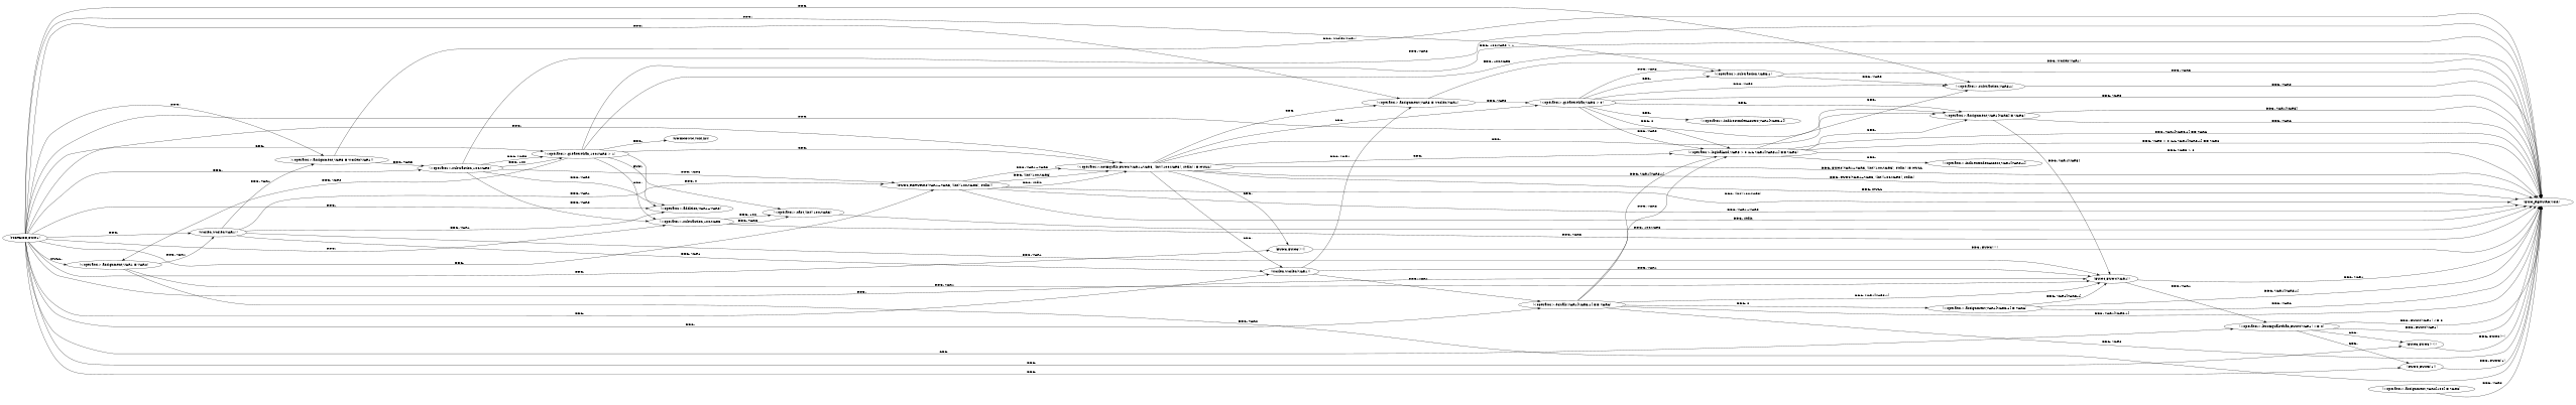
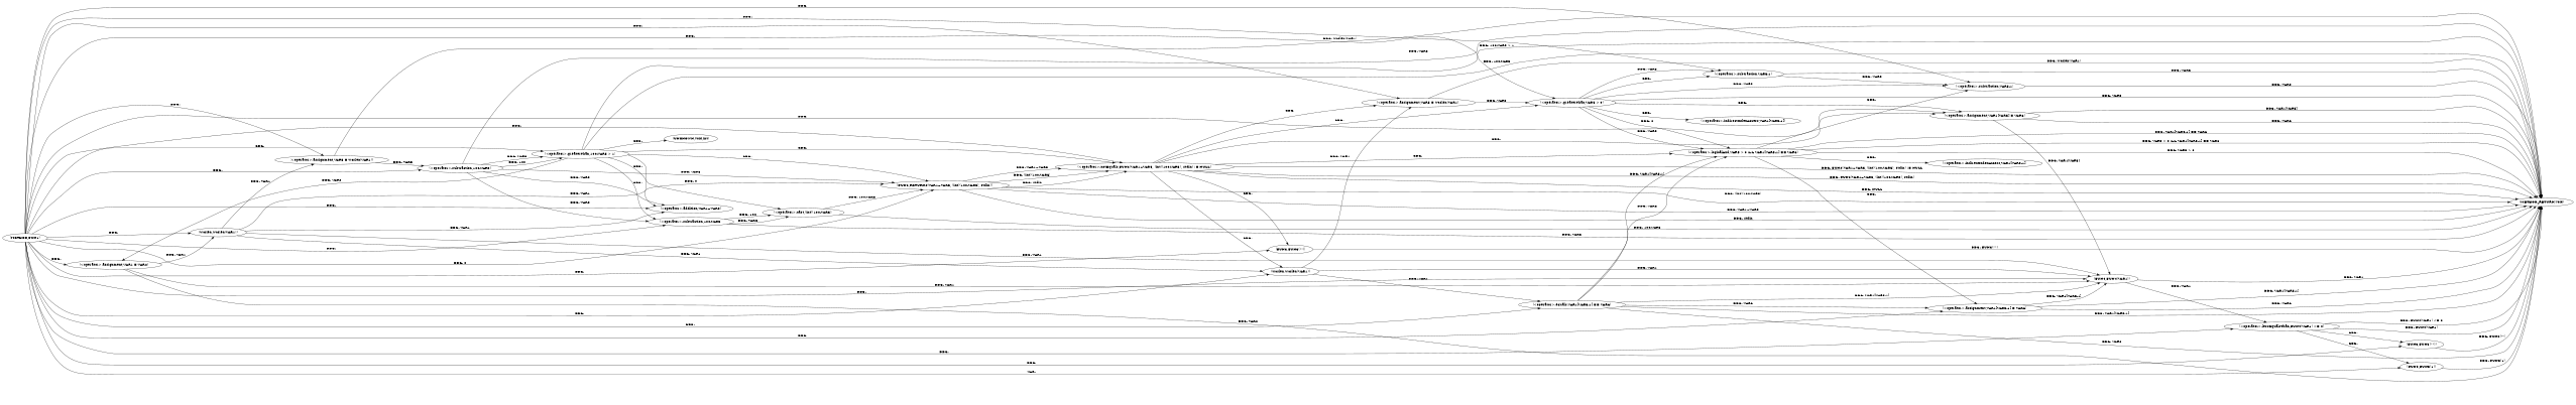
  digraph {
    rankdir=LR
    n1 [label="(METHOD,FUN1)"]
    n2 [label="(<operator>.assignment,VAR1 = VAR2)"]
    n3 [label="(<operator>.assignment,VAR5 = wcslen(VAR1))"]
    n4 [label="(wcslen,wcslen(VAR1))"]
    n5 [label="(<operator>.greaterThan,100-VAR5 > 1)"]
    n6 [label="(<operator>.subtraction,100-VAR5)"]
    n7 [label="(<operator>.notEquals,FUN2(VAR1+VAR5, (int)(100-VAR5), stdin) != NULL)"]
    n8 [label="(FUN2,RETURN2(VAR1+VAR5, (int)(100-VAR5), stdin))"]
    n9 [label="(<operator>.addition,VAR1+VAR5)"]
    n10 [label="(<operator>.subtraction,100-VAR5)"]
    n11 [label="(<operator>.assignment,VAR5 = wcslen(VAR1))"]
    n12 [label="(wcslen,wcslen(VAR1))"]
    n13 [label="(<operator>.greaterThan,VAR5 > 0)"]
    n14 [label="(<operator>.equals,VAR1[VAR5-1] == VAR6)"]
    n15 [label="(<operator>.subtraction,VAR5-1)"]
    n16 [label="(<operator>.assignment,VAR1[VAR5-1] = VAR6)"]
    n17 [label="(<operator>.subtraction,VAR5-1)"]
    n18 [label="(FUN3,FUN3(\"\"))"]
    n19 [label="(<operator>.assignment,VAR1[VAR5] = VAR6)"]
    n20 [label="(<operator>.lessEqualsThan,FUN4(VAR1) <= 0)"]
    n21 [label="(FUN4,FUN4(VAR1))"]
    n22 [label="(FUN3,FUN3(\"\"))"]
    n23 [label="(FUN5,FUN5(1))"]
-   n24 [label="(<operator>.assignment,VAR2[100] = VAR3)"]
-   n25 [label="(FUN_RETURN,void)"]
+   n25 [label="(METHOD_RETURN,void)"]
    n26 [label="(<operator>.cast,(int)(100-VAR5))"]
    n27 [label="(UNKNOWN,void,int)"]
    n28 [label="(<operator>.logicalAnd,VAR5 > 0 && VAR1[VAR5-1] == VAR6)"]
    n29 [label="(<operator>.indirectIndexAccess,VAR1[VAR5-1])"]
    n30 [label="(<operator>.indirectIndexAccess,VAR1[VAR5-1])"]
-   n1 -> n2 [label="NULL: "]
+   n1 -> n2 [label="DDG: "]
    n1 -> n3 [label="DDG: "]
    n1 -> n4 [label="DDG: "]
    n1 -> n5 [label="CDG: "]
    n1 -> n6 [label="DDG: "]
    n1 -> n7 [label="DDG: "]
-   n1 -> n8 [label="DDG: "]
+   n1 -> n8 [label="DDG: 0"]
    n1 -> n9 [label="DDG: "]
    n1 -> n10 [label="DDG: "]
    n1 -> n11 [label="DDG: "]
    n1 -> n12 [label="DDG: "]
-   n1 -> n14 [label="DDG: "]
+   n1 -> n13 [label="DDG: "]
+   n1 -> n14 [label="CDG: "]
    n1 -> n15 [label="DDG: "]
+   n1 -> n16 [label="DDG: "]
    n1 -> n17 [label="DDG: "]
    n1 -> n18 [label="DDG: "]
    n1 -> n19 [label="DDG: "]
-   n1 -> n20 [label="CDG: "]
+   n1 -> n20 [label="DDG: "]
    n1 -> n21 [label="DDG: "]
    n1 -> n22 [label="DDG: "]
-   n1 -> n23 [label="DDG: "]
+   n1 -> n23 [label="VAR: "]
    n2 -> n4 [label="DDG: VAR1"]
    n2 -> n21 [label="DDG: VAR1"]
    n2 -> n25 [label="DDG: VAR2"]
    n3 -> n6 [label="DDG: VAR5"]
    n3 -> n25 [label="DDG: wcslen(VAR1)"]
    n4 -> n3 [label="DDG: VAR1"]
    n4 -> n8 [label="DDG: VAR1"]
    n4 -> n9 [label="DDG: VAR1"]
    n4 -> n12 [label="DDG: VAR1"]
    n4 -> n21 [label="DDG: VAR1"]
    n5 -> n2 [label="DDG: VAR2"]
    n5 -> n7 [label="CDG: "]
-   n5 -> n9 [label="FUN: "]
+   n5 -> n8 [label="CDG: "]
+   n5 -> n9 [label="CDG: "]
    n5 -> n10 [label="CDG: "]
    n5 -> n25 [label="DDG: 100-VAR5 > 1"]
    n5 -> n25 [label="DDG: 100-VAR5"]
    n5 -> n26 [label="DDG: 0"]
-   n5 -> n27 [label="DDG: "]
+   n5 -> n27 [label="CDG: "]
    n6 -> n5 [label="DDG: 100"]
    n6 -> n5 [label="DDG: VAR5"]
    n6 -> n8 [label="DDG: VAR5"]
    n6 -> n9 [label="DDG: VAR5"]
    n6 -> n10 [label="DDG: VAR5"]
    n6 -> n25 [label="DDG: VAR5"]
    n7 -> n11 [label="CDG: "]
    n7 -> n12 [label="CDG: "]
    n7 -> n13 [label="CDG: "]
    n7 -> n18 [label="CDG: "]
    n7 -> n19 [label="CDG: "]
    n7 -> n25 [label="DDG: FUN2(VAR1+VAR5, (int)(100-VAR5), stdin) != NULL"]
    n7 -> n25 [label="DDG: FUN2(VAR1+VAR5, (int)(100-VAR5), stdin)"]
    n7 -> n25 [label="DDG: NULL"]
    n7 -> n28 [label="CDG: "]
    n8 -> n7 [label="DDG: VAR1+VAR5"]
    n8 -> n7 [label="DDG: (int)(100-VAR5)"]
    n8 -> n7 [label="DDG: stdin"]
    n8 -> n25 [label="DDG: (int)(100-VAR5)"]
    n8 -> n25 [label="DDG: VAR1+VAR5"]
    n8 -> n25 [label="DDG: stdin"]
    n10 -> n25 [label="DDG: VAR5"]
    n10 -> n26 [label="DDG: 100"]
    n10 -> n26 [label="DDG: VAR5"]
    n11 -> n13 [label="DDG: VAR5"]
    n11 -> n25 [label="DDG: wcslen(VAR1)"]
    n12 -> n11 [label="DDG: VAR1"]
    n12 -> n14 [label="DDG: VAR1"]
    n12 -> n21 [label="DDG: VAR1"]
    n13 -> n15 [label="DDG: VAR5"]
    n13 -> n15 [label="CDG: "]
    n13 -> n17 [label="DDG: VAR5"]
    n13 -> n19 [label="CDG: "]
    n13 -> n25 [label="DDG: VAR5"]
    n13 -> n28 [label="DDG: VAR5"]
    n13 -> n28 [label="DDG: 0"]
    n13 -> n29 [label="CDG: "]
-   n14 -> n16 [label="DDG: 0"]
+   n14 -> n16 [label="DDG: VAR6"]
    n14 -> n21 [label="DDG: VAR1[VAR5-1]"]
    n14 -> n25 [label="DDG: VAR1[VAR5-1]"]
    n14 -> n25 [label="DDG: VAR6"]
    n14 -> n28 [label="DDG: VAR1[VAR5-1]"]
    n14 -> n28 [label="DDG: VAR6"]
    n15 -> n17 [label="DDG: VAR5"]
    n15 -> n25 [label="DDG: VAR5"]
    n16 -> n21 [label="DDG: VAR1[VAR5-1]"]
    n16 -> n25 [label="DDG: VAR1[VAR5-1]"]
    n16 -> n25 [label="DDG: VAR6"]
    n17 -> n25 [label="DDG: VAR5"]
    n18 -> n25 [label="DDG: FUN3(\"\")"]
    n19 -> n21 [label="DDG: VAR1[VAR5]"]
    n19 -> n25 [label="DDG: VAR1[VAR5]"]
    n19 -> n25 [label="DDG: VAR6"]
    n20 -> n22 [label="CDG: "]
    n20 -> n23 [label="CDG: "]
    n20 -> n25 [label="DDG: FUN4(VAR1) <= 0"]
    n20 -> n25 [label="DDG: FUN4(VAR1)"]
    n21 -> n20 [label="DDG: VAR1"]
    n21 -> n25 [label="DDG: VAR1"]
    n22 -> n25 [label="DDG: FUN3(\"\")"]
    n23 -> n25 [label="DDG: FUN5(1)"]
-   n24 -> n25 [label="DDG: VAR3"]
+   n26 -> n8 [label="DDG: 100-VAR5"]
    n26 -> n25 [label="DDG: 100-VAR5"]
-   n28 -> n19 [label="CDG: "]
+   n28 -> n16 [label="CDG: "]
    n28 -> n17 [label="CDG: "]
    n28 -> n25 [label="DDG: VAR1[VAR5-1] == VAR6"]
    n28 -> n25 [label="DDG: VAR5 > 0 && VAR1[VAR5-1] == VAR6"]
    n28 -> n25 [label="DDG: VAR5 > 0"]
    n28 -> n30 [label="CDG: "]
  }
